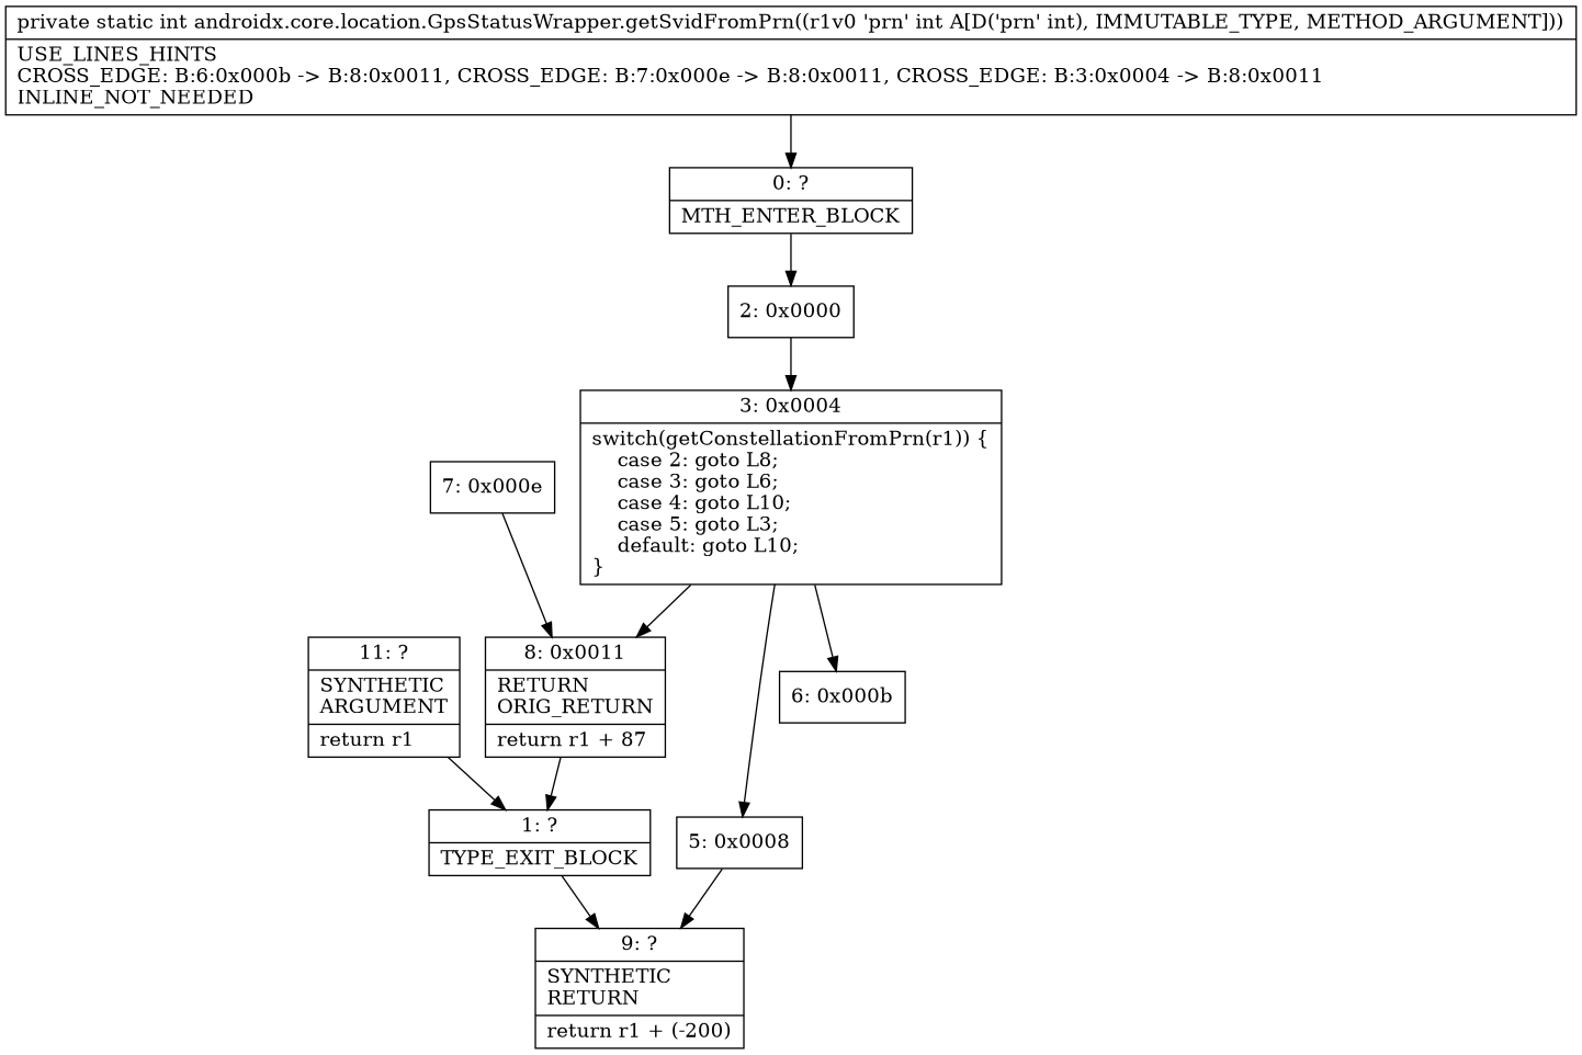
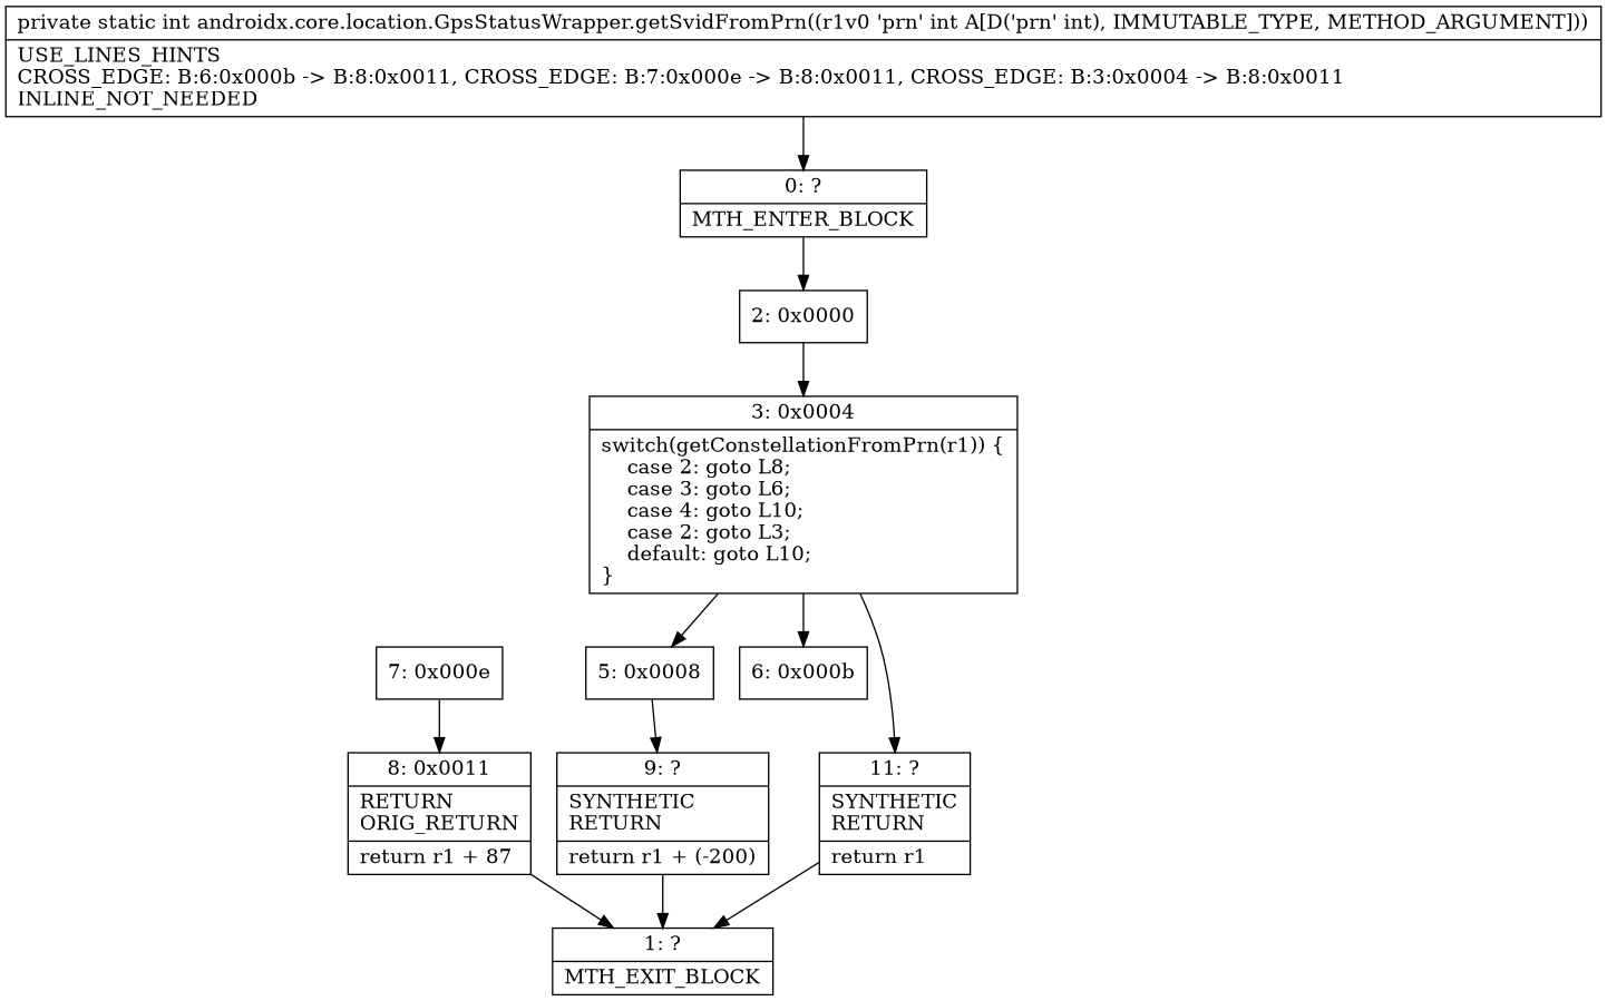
  digraph {
    node [shape=record]
    n1 [label="{0\:\ ?|MTH_ENTER_BLOCK\l}"]
    n2 [label="{2\:\ 0x0000}"]
-   n3 [label="{3\:\ 0x0004|switch(getConstellationFromPrn(r1)) \{\l    case 2: goto L8;\l    case 3: goto L6;\l    case 4: goto L10;\l    case 5: goto L3;\l    default: goto L10;\l\}\l}"]
+   n3 [label="{3\:\ 0x0004|switch(getConstellationFromPrn(r1)) \{\l    case 2: goto L8;\l    case 3: goto L6;\l    case 4: goto L10;\l    case 2: goto L3;\l    default: goto L10;\l\}\l}"]
    n4 [label="{5\:\ 0x0008}"]
    n5 [label="{6\:\ 0x000b}"]
-   n6 [label="{11\:\ ?|SYNTHETIC\lARGUMENT\l|return r1\l}"]
+   n6 [label="{11\:\ ?|SYNTHETIC\lRETURN\l|return r1\l}"]
    n7 [label="{9\:\ ?|SYNTHETIC\lRETURN\l|return r1 + (\-200)\l}"]
    n8 [label="{7\:\ 0x000e}"]
    n9 [label="{8\:\ 0x0011|RETURN\lORIG_RETURN\l|return r1 + 87\l}"]
-   n10 [label="{1\:\ ?|TYPE_EXIT_BLOCK\l}"]
+   n10 [label="{1\:\ ?|MTH_EXIT_BLOCK\l}"]
    n11 [label="{private static int androidx.core.location.GpsStatusWrapper.getSvidFromPrn((r1v0 'prn' int A[D('prn' int), IMMUTABLE_TYPE, METHOD_ARGUMENT]))  | USE_LINES_HINTS\lCROSS_EDGE: B:6:0x000b \-\> B:8:0x0011, CROSS_EDGE: B:7:0x000e \-\> B:8:0x0011, CROSS_EDGE: B:3:0x0004 \-\> B:8:0x0011\lINLINE_NOT_NEEDED\l}"]
    n1 -> n2
    n2 -> n3
    n3 -> n4
    n3 -> n5
-   n3 -> n9
+   n3 -> n6
    n4 -> n7
    n6 -> n10
-   n10 -> n7
+   n7 -> n10
    n8 -> n9
    n9 -> n10
    n11 -> n1
  }
